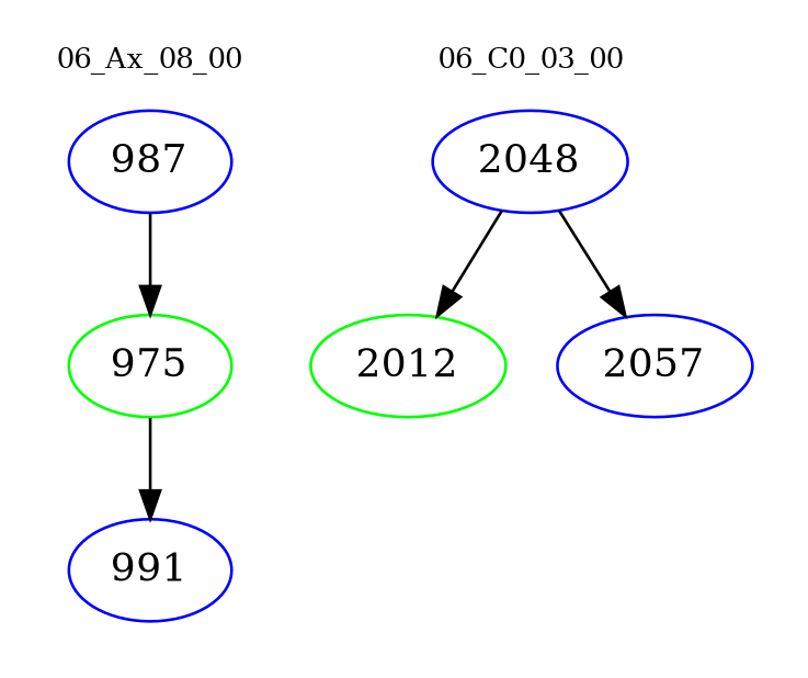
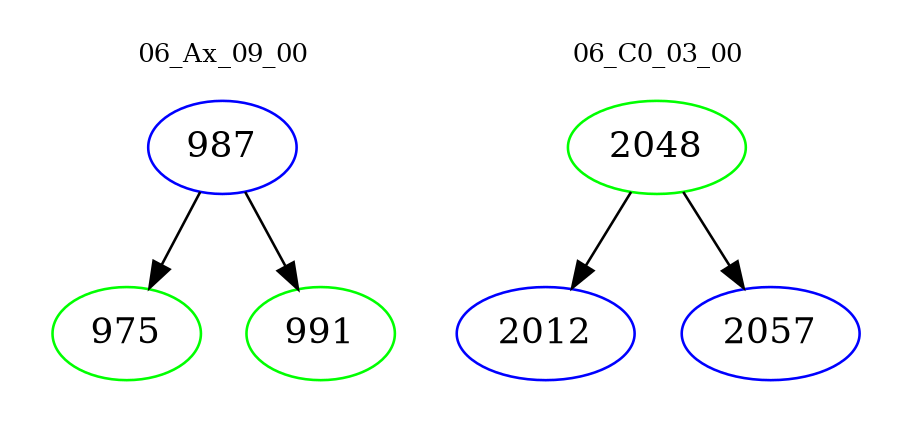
  digraph {
    node [color=blue]
    edge [color=black]
    n1 [label=987]
    n2 [color=green label=975]
-   n3 [label=991]
-   n4 [label=2048]
-   n5 [color=green label=2012]
+   n3 [color=green label=991]
+   n4 [color=green label=2048]
+   n5 [label=2012]
    n6 [label=2057]
    subgraph cluster_1 {
      color=white
      fontsize=10
-     label="06_Ax_08_00"
+     label="06_Ax_09_00"
      n1
      n2
      n3
    }
    subgraph cluster_2 {
      color=white
      fontsize=10
      label="06_C0_03_00"
      n4
      n5
      n6
    }
    n1 -> n2
-   n2 -> n3
+   n1 -> n3
    n4 -> n5
    n4 -> n6
  }
